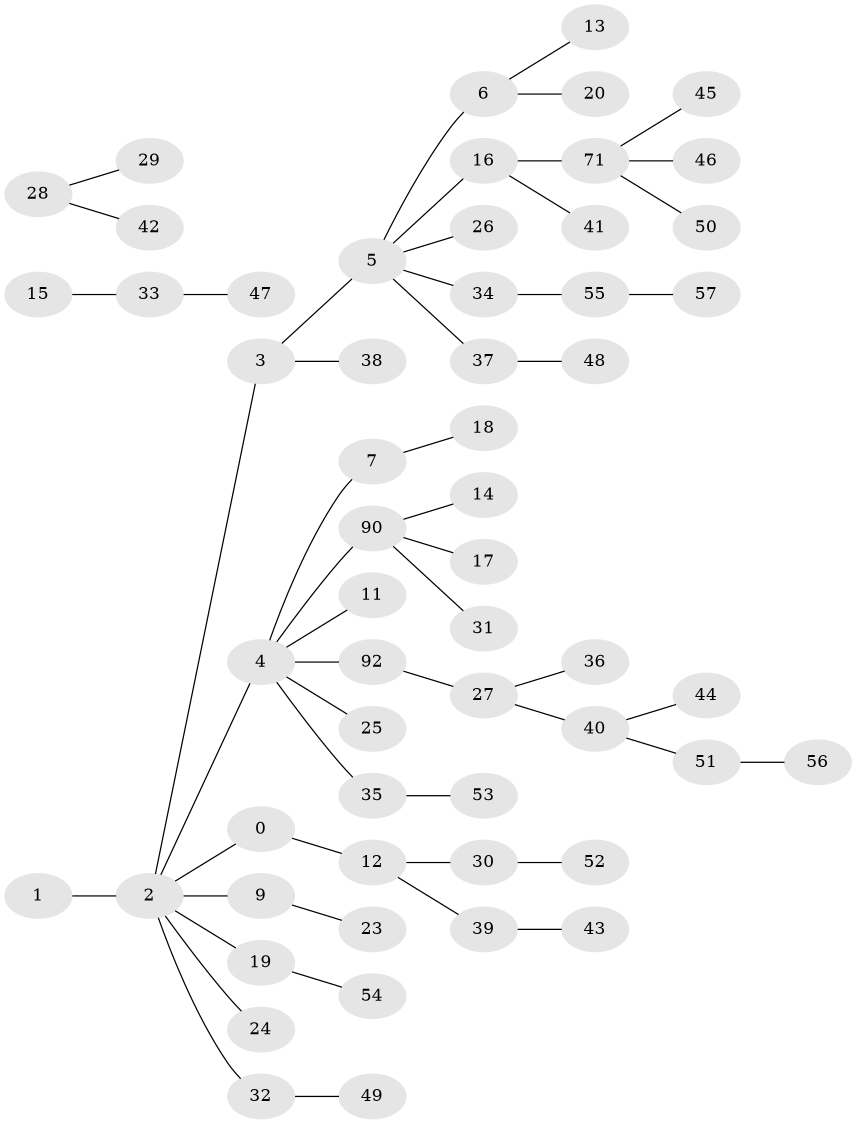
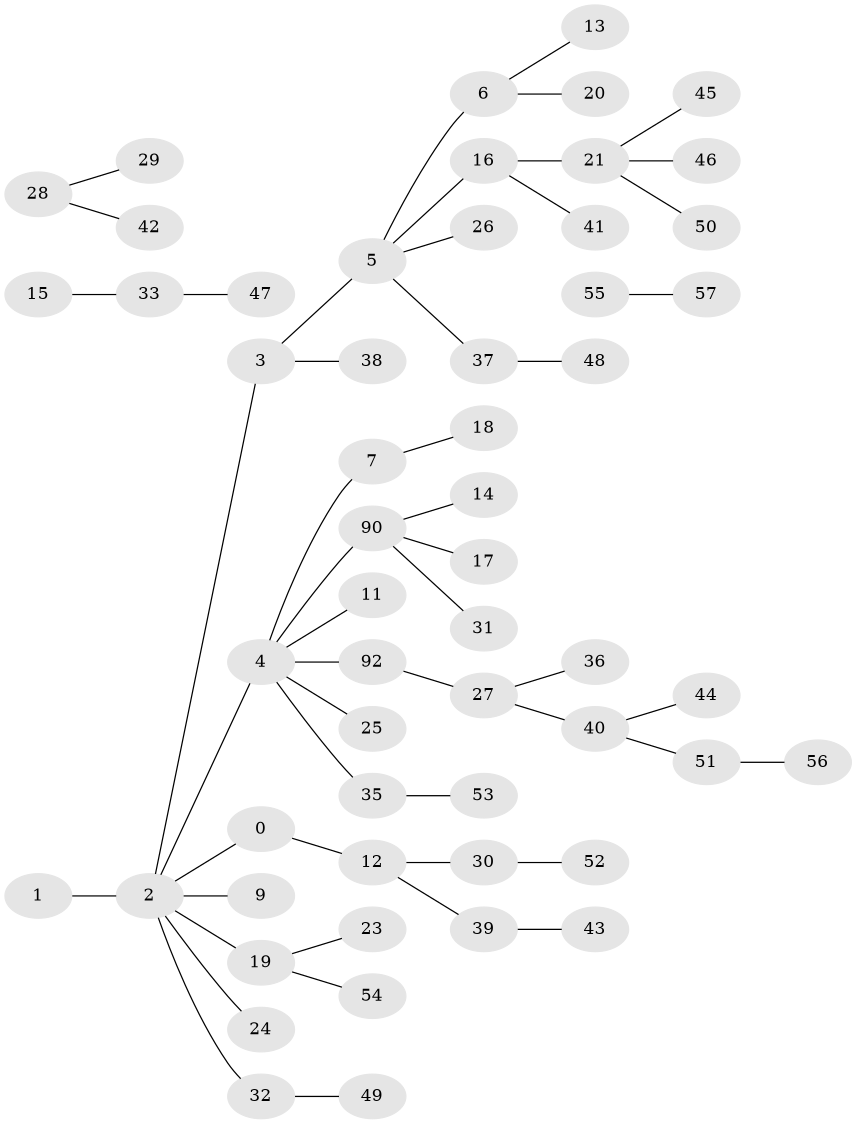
  graph {
    rankdir=LR
    node [color=gray90 style=filled]
    1
    2
    3
    4
    n5 [label=0]
    9
    19
    24
    32
    5
    38
    7
    n13 [label=90]
    11
    n15 [label=92]
    25
    35
    12
    23
    54
    49
    6
    16
    26
-   34
    37
    18
    14
    17
    31
    27
    53
    13
    20
    15
    33
-   21 [label=71]
+   21
    41
    55
    48
    30
    39
    52
    43
    47
    45
    46
    50
    28
    29
    42
    36
    40
    44
    51
    57
    56
    1 -- 2
    2 -- 3
    2 -- 4
    2 -- n5
    2 -- 9
    2 -- 19
    2 -- 24
    2 -- 32
    3 -- 5
    3 -- 38
    4 -- 7
    4 -- n13
    4 -- 11
    4 -- n15
    4 -- 25
    4 -- 35
    n5 -- 12
-   9 -- 23
+   19 -- 23
    19 -- 54
    32 -- 49
    5 -- 6
    5 -- 16
    5 -- 26
-   5 -- 34
    5 -- 37
    7 -- 18
    n13 -- 14
    n13 -- 17
    n13 -- 31
    n15 -- 27
    35 -- 53
    12 -- 30
    12 -- 39
    6 -- 13
    6 -- 20
    16 -- 21
    16 -- 41
-   34 -- 55
    37 -- 48
    27 -- 36
    27 -- 40
    15 -- 33
    33 -- 47
    21 -- 45
    21 -- 46
    21 -- 50
    55 -- 57
    30 -- 52
    39 -- 43
    28 -- 29
    28 -- 42
    40 -- 44
    40 -- 51
    51 -- 56
  }
